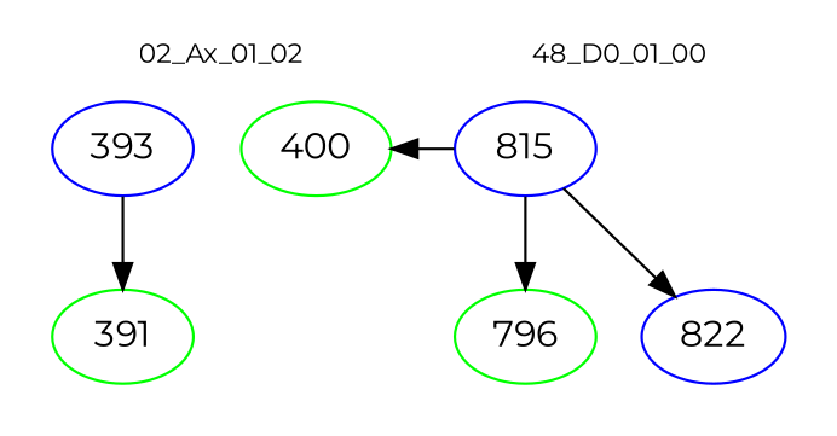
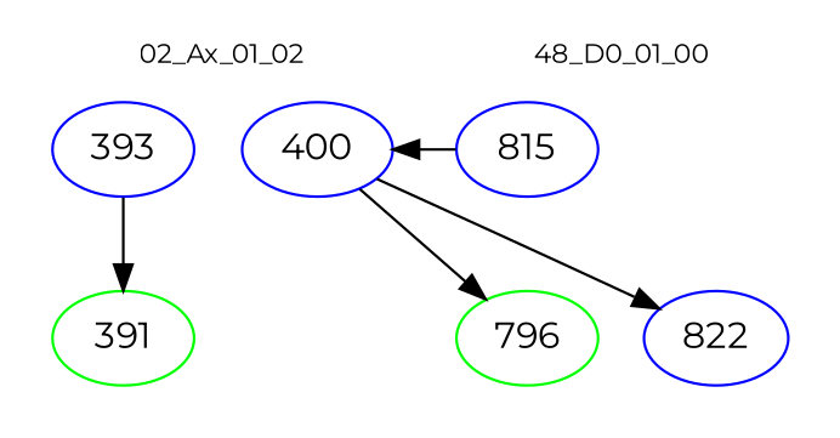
  digraph {
    fontname=Montserrat
    node [color=blue fontname=Montserrat]
    edge [color=black fontname=Montserrat]
    n1 [label=393]
    n2 [color=green label=391]
-   n3 [color=green label=400]
+   n3 [label=400]
    n4 [label=815]
    n5 [color=green label=796]
    n6 [label=822]
    subgraph cluster_1 {
      color=white
      fontsize=10
      label="02_Ax_01_02"
      n1
      n2
      n3
    }
    subgraph cluster_2 {
      color=white
      fontsize=10
      label="48_D0_01_00"
      n4
      n5
      n6
    }
    n1 -> n2
    n4 -> n3
-   n4 -> n5
-   n4 -> n6
+   n3 -> n5
+   n3 -> n6
  }
